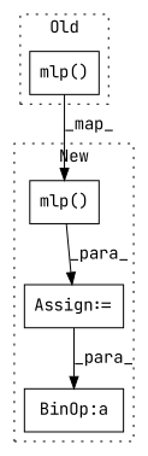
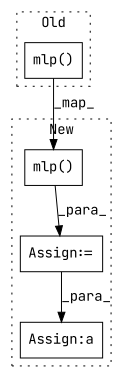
  digraph {
    fontname="JetBrains Mono"
    node [a=75 l="9,1" shape=box fontname="JetBrains Mono"]
    edge [fontname="JetBrains Mono"]
    n1 [label="mlp()" s="4085,4102"]
    n2 [a=68 l=3 label="Assign:=" s=4082]
-   n3 [a=82 l=3 label="BinOp:a" s=4121]
+   n3 [a=82 l=3 label="Assign:a" s=4121]
    n4 [label="mlp()" s="4368,4385"]
    subgraph cluster_1 {
      label=New
      style=dotted
      n1
      n2
      n3
    }
    subgraph cluster_2 {
      label=Old
      style=dotted
      n4
    }
    n1 -> n2 [label=_para_]
    n2 -> n3 [label=_para_]
    n4 -> n1 [label=_map_]
  }
